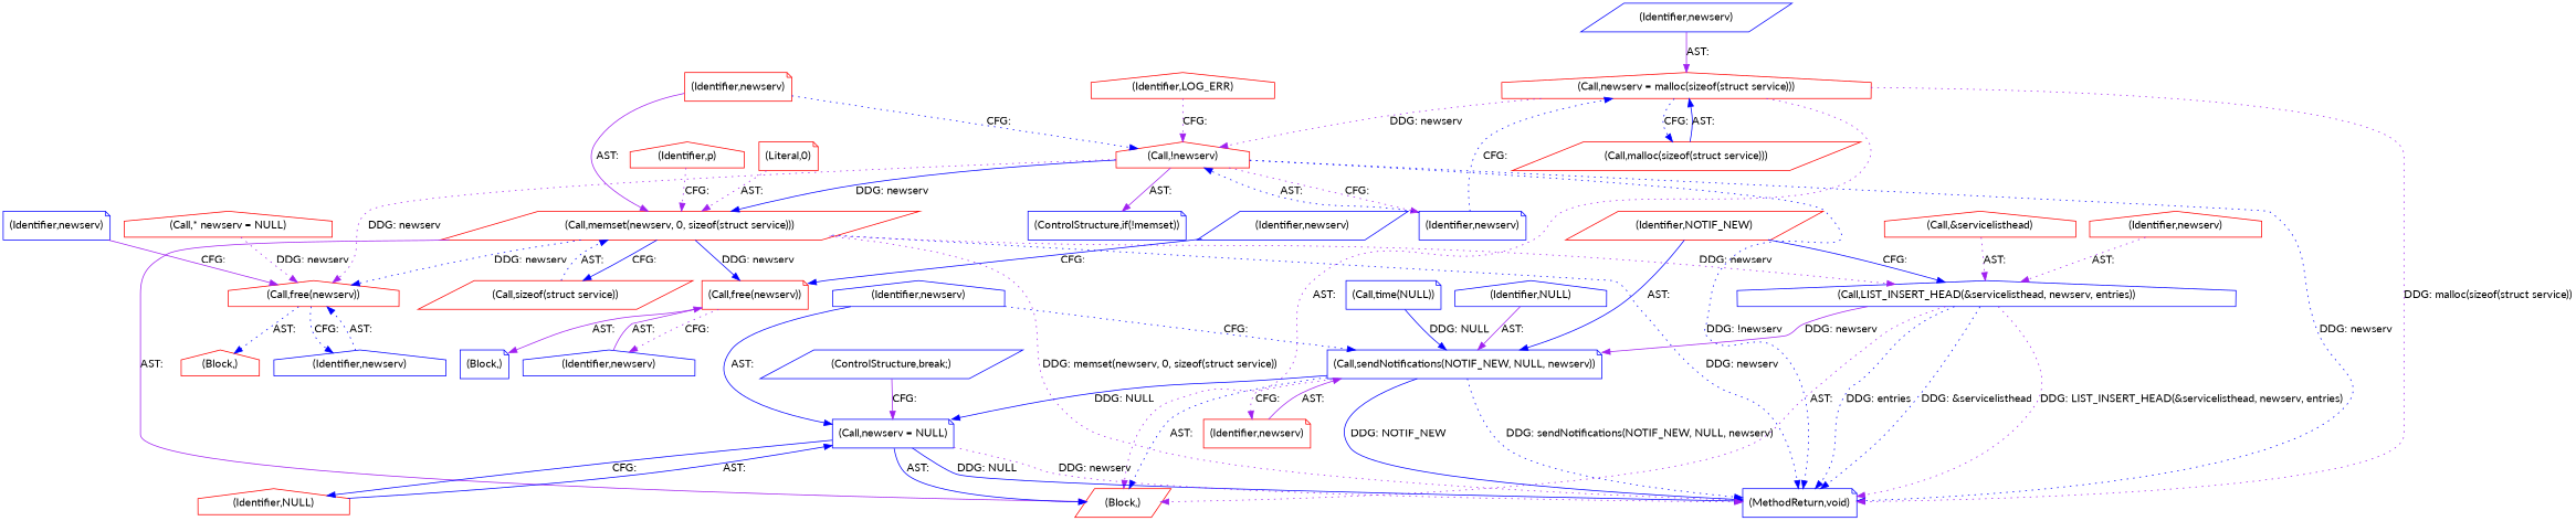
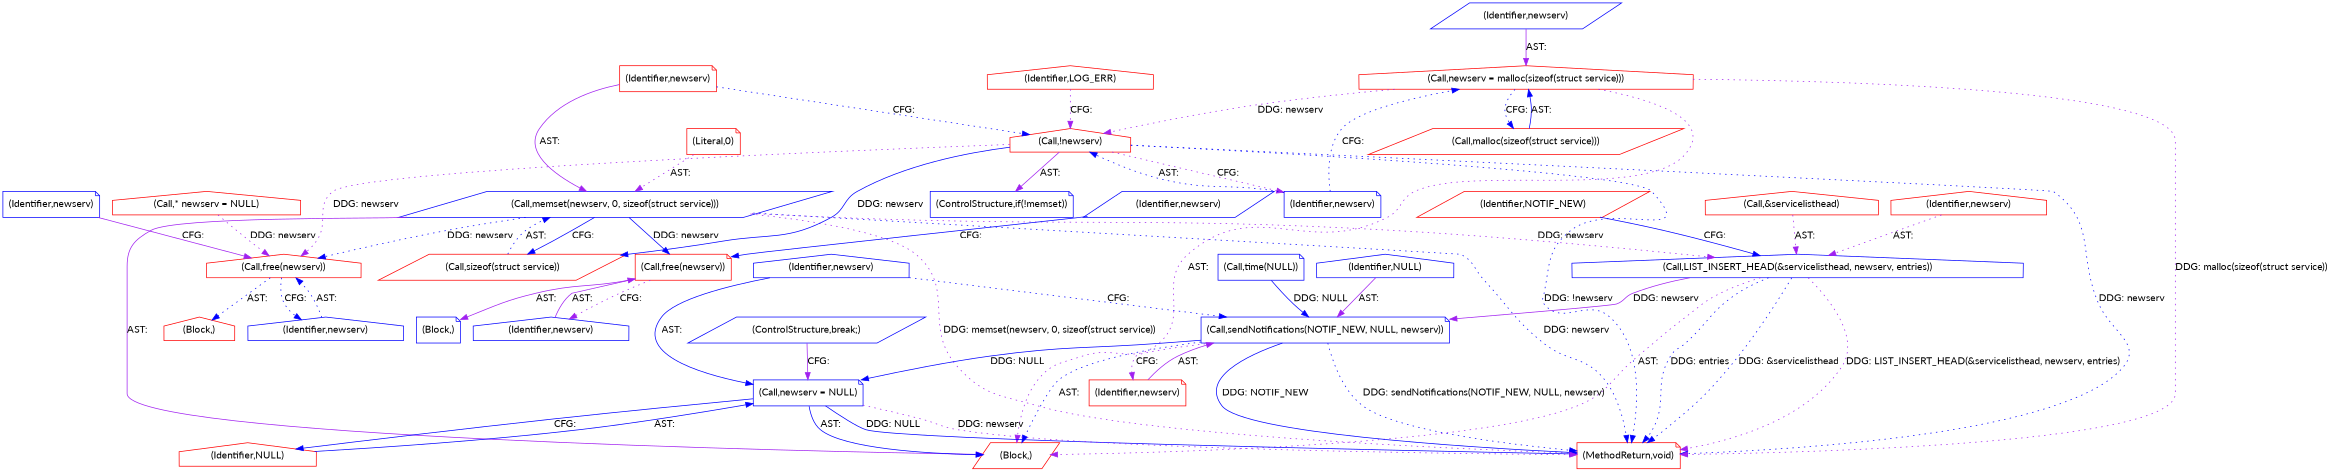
  digraph {
    fontname=Lato
    node [color=red fontname=Lato shape=house]
    edge [color=blue fontname=Lato style=dotted]
-   n1 [label="(Call,memset(newserv, 0, sizeof(struct service)))" shape=parallelogram]
+   n1 [color=blue label="(Call,memset(newserv, 0, sizeof(struct service)))" shape=parallelogram]
    n2 [label="(Call,free(newserv))" shape=note]
    n3 [color=blue label="(Call,LIST_INSERT_HEAD(&servicelisthead, newserv, entries))"]
    n4 [label="(Call,free(newserv))"]
    n5 [label="(Call,sizeof(struct service))" shape=parallelogram]
-   n6 [color=blue label="(MethodReturn,void)" shape=note]
+   n6 [label="(MethodReturn,void)" shape=note]
    n7 [label="(Block,)" shape=parallelogram]
    n8 [color=blue label="(Block,)" shape=note]
    n9 [color=blue label="(Identifier,newserv)"]
    n10 [color=blue label="(Call,sendNotifications(NOTIF_NEW, NULL, newserv))" shape=note]
    n11 [label="(Block,)"]
    n12 [color=blue label="(Identifier,newserv)"]
    n13 [label="(Call,!newserv)"]
    n14 [color=blue label="(Identifier,newserv)" shape=note]
    n15 [color=blue label="(ControlStructure,if(!memset))" shape=note]
    n16 [label="(Call,newserv = malloc(sizeof(struct service)))"]
    n17 [label="(Call,malloc(sizeof(struct service)))" shape=parallelogram]
    n18 [color=blue label="(Call,newserv = NULL)" shape=note]
    n19 [label="(Identifier,newserv)" shape=note]
    n20 [label="(Identifier,NULL)"]
    n21 [label="(Call,* newserv = NULL)"]
    n22 [color=blue label="(Identifier,NULL)"]
    n23 [color=blue label="(Call,time(NULL))" shape=note]
    n24 [color=blue label="(Identifier,newserv)" shape=parallelogram]
    n25 [label="(Identifier,NOTIF_NEW)" shape=parallelogram]
    n26 [label="(Call,&servicelisthead)"]
    n27 [color=blue label="(ControlStructure,break;)" shape=parallelogram]
    n28 [color=blue label="(Identifier,newserv)"]
    n29 [color=blue label="(Identifier,newserv)" shape=note]
    n30 [label="(Literal,0)" shape=note]
-   n31 [label="(Identifier,p)"]
    n32 [label="(Identifier,LOG_ERR)"]
    n33 [label="(Identifier,newserv)" shape=note]
    n34 [color=blue label="(Identifier,newserv)" shape=parallelogram]
    n35 [label="(Identifier,newserv)"]
    n1 -> n2 [label="DDG: newserv" style=solid]
    n1 -> n3 [color=purple label="DDG: newserv"]
    n1 -> n4 [label="DDG: newserv"]
    n1 -> n5 [label="CFG: " style=solid]
    n1 -> n6 [color=purple label="DDG: memset(newserv, 0, sizeof(struct service))"]
    n1 -> n6 [label="DDG: newserv"]
    n1 -> n7 [color=purple label="AST: " style=solid]
    n2 -> n8 [color=purple label="AST: " style=solid]
    n2 -> n9 [color=purple label="CFG: "]
    n3 -> n6 [label="DDG: entries"]
    n3 -> n6 [label="DDG: &servicelisthead"]
    n3 -> n6 [color=purple label="DDG: LIST_INSERT_HEAD(&servicelisthead, newserv, entries)"]
    n3 -> n7 [color=purple label="AST: "]
    n3 -> n10 [color=purple label="DDG: newserv" style=solid]
    n4 -> n11 [label="AST: "]
    n4 -> n12 [label="CFG: "]
    n5 -> n1 [label="AST: "]
    n9 -> n2 [color=purple label="AST: " style=solid]
    n10 -> n6 [label="DDG: NOTIF_NEW" style=solid]
    n10 -> n6 [label="DDG: sendNotifications(NOTIF_NEW, NULL, newserv)"]
    n10 -> n7 [label="AST: "]
    n10 -> n18 [label="DDG: NULL" style=solid]
    n10 -> n19 [color=purple label="CFG: "]
    n12 -> n4 [label="AST: "]
-   n13 -> n1 [label="DDG: newserv" style=solid]
+   n13 -> n5 [label="DDG: newserv" style=solid]
    n13 -> n4 [color=purple label="DDG: newserv"]
    n13 -> n6 [label="DDG: !newserv"]
    n13 -> n6 [label="DDG: newserv"]
    n13 -> n14 [color=purple label="CFG: "]
    n13 -> n15 [color=purple label="AST: " style=solid]
    n14 -> n13 [label="AST: "]
    n14 -> n16 [label="CFG: "]
    n16 -> n6 [color=purple label="DDG: malloc(sizeof(struct service))"]
    n16 -> n7 [color=purple label="AST: "]
    n16 -> n13 [color=purple label="DDG: newserv"]
    n16 -> n17 [label="CFG: "]
    n17 -> n16 [label="AST: " style=solid]
    n18 -> n6 [label="DDG: NULL" style=solid]
    n18 -> n6 [color=purple label="DDG: newserv"]
    n18 -> n7 [label="AST: " style=solid]
    n18 -> n20 [label="CFG: " style=solid]
    n19 -> n10 [color=purple label="AST: " style=solid]
    n20 -> n18 [label="AST: " style=solid]
    n21 -> n4 [color=purple label="DDG: newserv"]
    n22 -> n10 [color=purple label="AST: " style=solid]
    n23 -> n10 [label="DDG: NULL" style=solid]
    n24 -> n16 [color=purple label="AST: " style=solid]
    n25 -> n3 [label="CFG: " style=solid]
-   n25 -> n10 [label="AST: " style=solid]
    n26 -> n3 [color=purple label="AST: "]
    n27 -> n18 [color=purple label="CFG: " style=solid]
    n28 -> n10 [label="CFG: "]
    n28 -> n18 [label="AST: " style=solid]
    n29 -> n4 [color=purple label="CFG: " style=solid]
    n30 -> n1 [color=purple label="AST: "]
-   n31 -> n1 [color=purple label="CFG: "]
    n32 -> n13 [color=purple label="CFG: "]
    n33 -> n1 [color=purple label="AST: " style=solid]
    n33 -> n13 [label="CFG: "]
    n34 -> n2 [label="CFG: " style=solid]
    n35 -> n3 [color=purple label="AST: "]
  }
